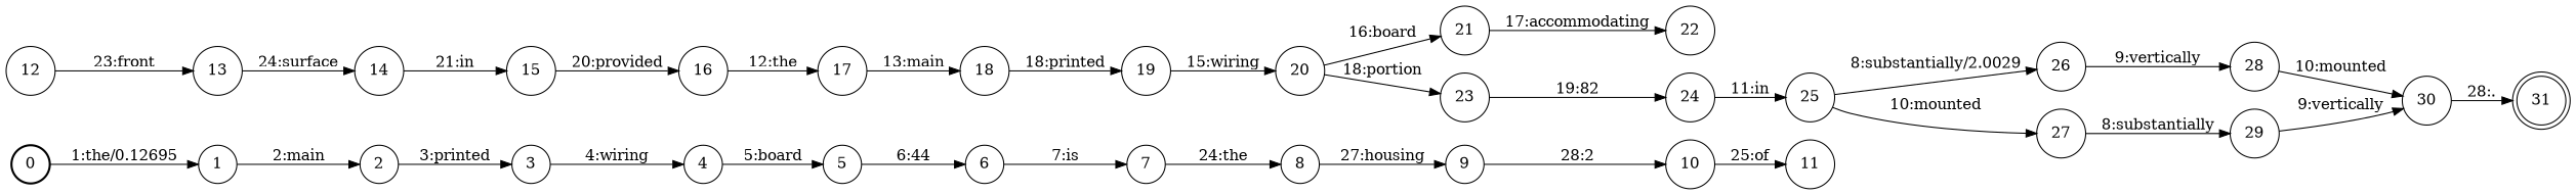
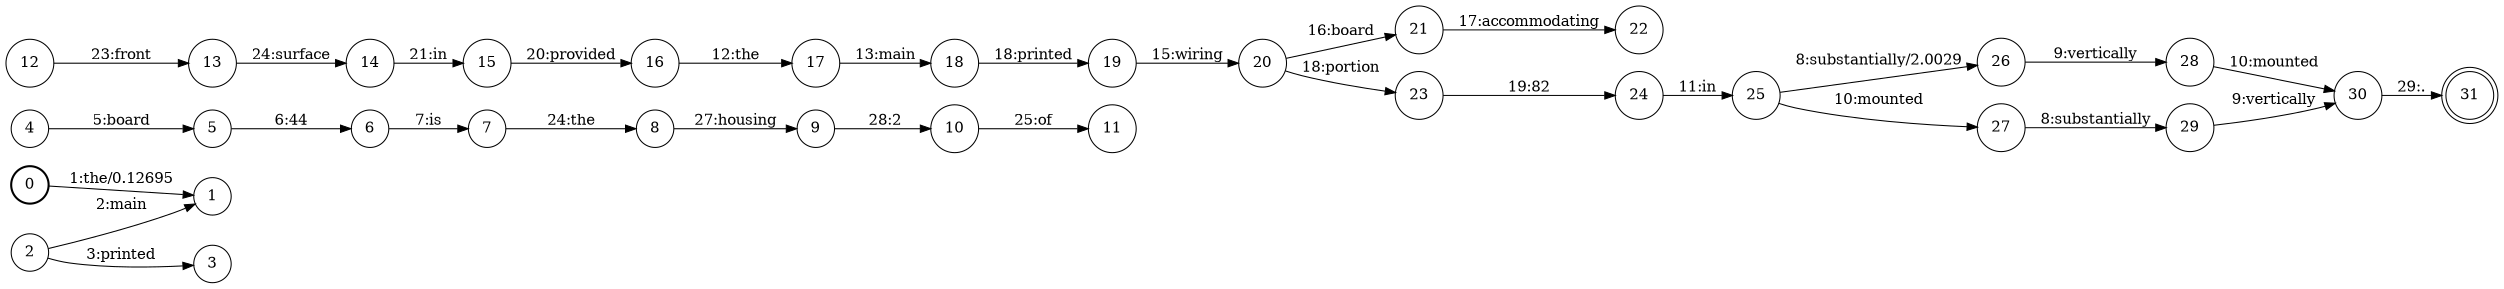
  digraph {
    nodesep=0.25
    rankdir=LR
    ranksep=0.4
    node [fontsize=14 shape=circle style=solid]
    edge [fontsize=14]
    n1 [label=0 style=bold]
    n2 [label=1]
    n3 [label=2]
    n4 [label=3]
    n5 [label=4]
    n6 [label=5]
    n7 [label=6]
    n8 [label=7]
    n9 [label=8]
    n10 [label=9]
    n11 [label=10]
    n12 [label=11]
    n13 [label=12]
    n14 [label=13]
    n15 [label=14]
    n16 [label=15]
    n17 [label=16]
    n18 [label=17]
    n19 [label=18]
    n20 [label=19]
    n21 [label=20]
    n22 [label=21]
    n23 [label=23]
    n24 [label=22]
    n25 [label=24]
    n26 [label=25]
    n27 [label=26]
    n28 [label=27]
    n29 [label=28]
    n30 [label=29]
    n31 [label=30]
    n32 [label=31 shape=doublecircle]
    n1 -> n2 [label="1:the/0.12695"]
-   n2 -> n3 [label="2:main"]
+   n3 -> n2 [label="2:main"]
    n3 -> n4 [label="3:printed"]
-   n4 -> n5 [label="4:wiring"]
    n5 -> n6 [label="5:board"]
    n6 -> n7 [label="6:44"]
    n7 -> n8 [label="7:is"]
    n8 -> n9 [label="24:the"]
    n9 -> n10 [label="27:housing"]
    n10 -> n11 [label="28:2"]
    n11 -> n12 [label="25:of"]
    n13 -> n14 [label="23:front"]
    n14 -> n15 [label="24:surface"]
    n15 -> n16 [label="21:in"]
    n16 -> n17 [label="20:provided"]
    n17 -> n18 [label="12:the"]
    n18 -> n19 [label="13:main"]
    n19 -> n20 [label="18:printed"]
    n20 -> n21 [label="15:wiring"]
    n21 -> n22 [label="16:board"]
    n21 -> n23 [label="18:portion"]
    n22 -> n24 [label="17:accommodating"]
    n23 -> n25 [label="19:82"]
    n25 -> n26 [label="11:in"]
    n26 -> n27 [label="8:substantially/2.0029"]
    n26 -> n28 [label="10:mounted"]
    n27 -> n29 [label="9:vertically"]
    n28 -> n30 [label="8:substantially"]
    n29 -> n31 [label="10:mounted"]
    n30 -> n31 [label="9:vertically"]
-   n31 -> n32 [label="28:."]
+   n31 -> n32 [label="29:."]
  }
